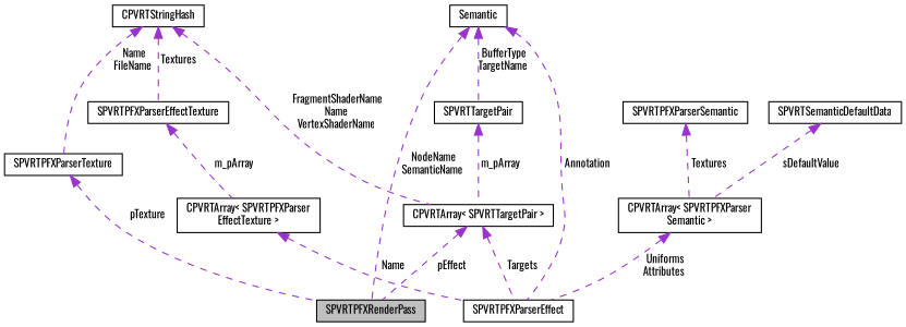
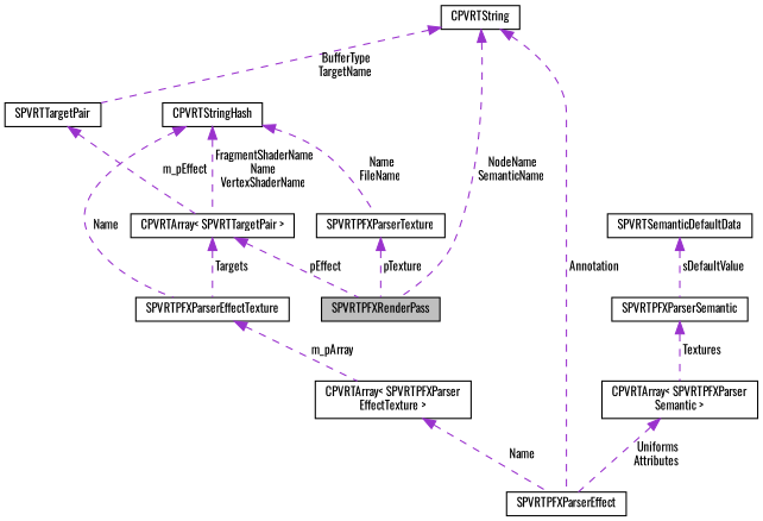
  digraph {
    fontname=Oswald
    rankdir=TB
    node [color=black fillcolor=white fontname=Oswald fontsize=10 shape=record style=filled]
    edge [color=darkorchid3 dir=back fontname=Oswald fontsize=10 labelfontname=Helvetica labelfontsize=10 style=dashed]
    n1 [fillcolor=grey75 fontcolor=black height=0.2 label=SPVRTPFXRenderPass width=0.4]
    n2 [height=0.2 label=SPVRTPFXParserTexture width=0.4]
    n3 [height=0.2 label=CPVRTStringHash width=0.4]
    n4 [height=0.2 label=SPVRTPFXParserEffectTexture width=0.4]
    n5 [height=0.2 label="CPVRTArray\< SPVRTTargetPair \>" width=0.4]
    n6 [height=0.2 label=SPVRTPFXParserEffect width=0.4]
    n7 [height=0.2 label="CPVRTArray\< SPVRTPFXParser\lEffectTexture \>" width=0.4]
    n8 [height=0.2 label=SPVRTTargetPair width=0.4]
-   n9 [height=0.2 label=Semantic width=0.4]
+   n9 [height=0.2 label=CPVRTString width=0.4]
    n10 [height=0.2 label="CPVRTArray\< SPVRTPFXParser\lSemantic \>" width=0.4]
    n11 [height=0.2 label=SPVRTPFXParserSemantic width=0.4]
    n12 [height=0.2 label=SPVRTSemanticDefaultData width=0.4]
    n2 -> n1 [label=" pTexture"]
    n3 -> n2 [label=" Name\nFileName"]
-   n3 -> n4 [label=" Textures"]
+   n3 -> n4 [label=" Name"]
    n3 -> n5 [label=" FragmentShaderName\nName\nVertexShaderName"]
    n4 -> n7 [label=" m_pArray"]
    n5 -> n1 [label=" pEffect"]
-   n5 -> n6 [label=" Targets"]
+   n5 -> n4 [label=" Targets"]
    n7 -> n6 [label=" Name"]
-   n8 -> n5 [label=" m_pArray"]
+   n8 -> n5 [label=" m_pEffect"]
    n9 -> n1 [label=" NodeName\nSemanticName"]
    n9 -> n6 [label=" Annotation"]
    n9 -> n8 [label=" BufferType\nTargetName"]
    n10 -> n6 [label=" Uniforms\nAttributes"]
    n11 -> n10 [label=" Textures"]
-   n12 -> n10 [label=" sDefaultValue"]
+   n12 -> n11 [label=" sDefaultValue"]
  }
